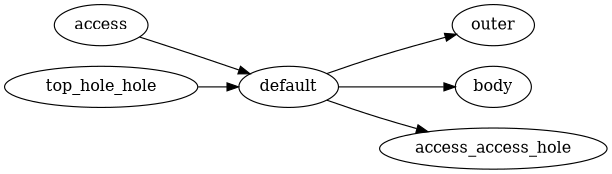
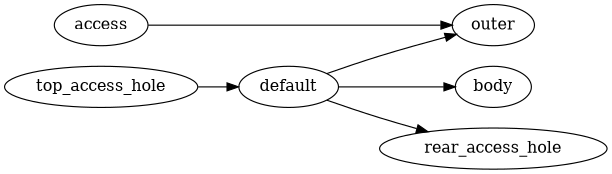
  digraph {
    rankdir=LR
    n1 [label=access]
    n2 [label=default]
    n3 [label=outer]
    n4 [label=body]
-   n5 [label=access_access_hole]
-   n6 [label=top_hole_hole]
-   n1 -> n2
+   n5 [label=rear_access_hole]
+   n6 [label=top_access_hole]
+   n1 -> n3
    n2 -> n3
    n2 -> n4
    n2 -> n5
    n6 -> n2
  }
